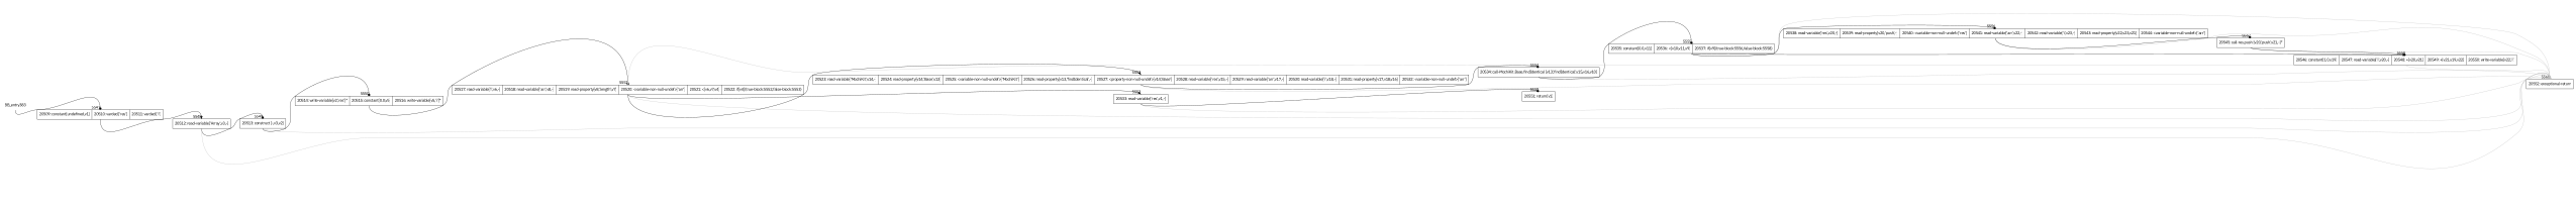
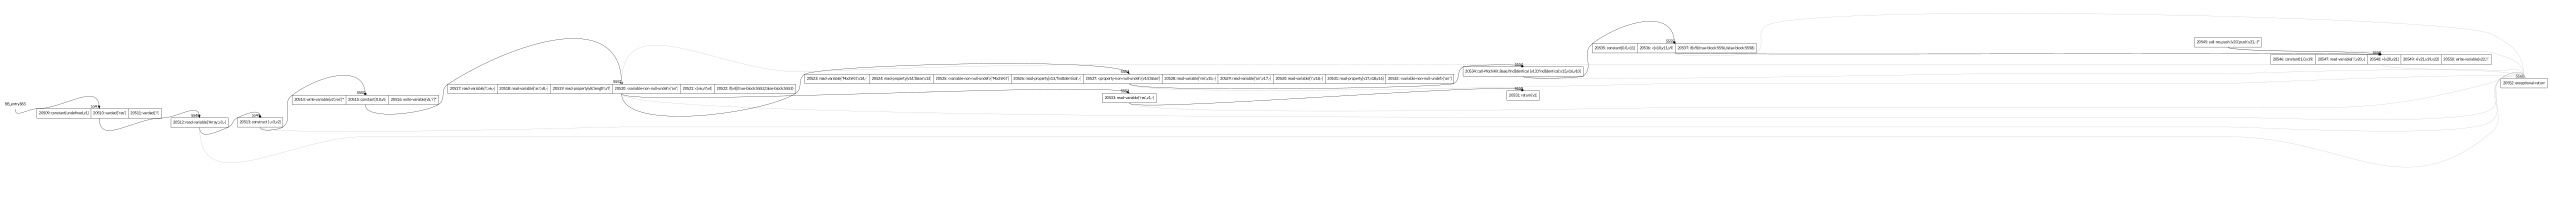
  digraph {
    fontname="IBM Plex Sans"
    rankdir=LR
    node [fontname="IBM Plex Sans" shape=record]
    edge [arrowhead=dot fontname="IBM Plex Sans" headport=n tailport=s]
    BB_entry383 [shape=none]
    n2 [label="{20509: constant[undefined,v1]|20510: vardecl['res']|20511: vardecl['i']}"]
    n3 [label="{20512: read-variable['Array',v3,-]}"]
    n4 [label="{20513: construct [-,v3,v2]}"]
    n5 [label="{20552: exceptional-return}"]
    n6 [label="{20514: write-variable[v2,'res']*|20515: constant[0.0,v5]|20516: write-variable[v5,'i']*}"]
    n7 [label="{20517: read-variable['i',v6,-]|20518: read-variable['arr',v8,-]|20519: read-property[v8,'length',v7]|20520: \<variable-non-null-undef\>['arr']|20521: \<[v6,v7,v4]|20522: if[v4](true-block:5552,false-block:5553)}"]
    n8 [label="{20523: read-variable['MochiKit',v14,-]|20524: read-property[v14,'Base',v13]|20525: \<variable-non-null-undef\>['MochiKit']|20526: read-property[v13,'findIdentical',-]|20527: \<property-non-null-undef\>[v14,'Base']|20528: read-variable['res',v15,-]|20529: read-variable['arr',v17,-]|20530: read-variable['i',v18,-]|20531: read-property[v17,v18,v16]|20532: \<variable-non-null-undef\>['arr']}"]
    n9 [label="{20533: read-variable['res',v1,-]}"]
    n10 [label="{20534: call-MochiKit.Base.findIdentical [v13,'findIdentical',v15,v16,v10]}"]
    n11 [label="{20551: return[v1]}"]
    n12 [label="{20535: constant[0.0,v11]|20536: \<[v10,v11,v9]|20537: if[v9](true-block:5556,false-block:5558)}"]
-   n13 [label="{20538: read-variable['res',v20,-]|20539: read-property[v20,'push',-]|20540: \<variable-non-null-undef\>['res']|20541: read-variable['arr',v22,-]|20542: read-variable['i',v23,-]|20543: read-property[v22,v23,v21]|20544: \<variable-non-null-undef\>['arr']}"]
    n14 [label="{20546: constant[1.0,v19]|20547: read-variable['i',v20,-]|20548: +[v20,v21]|20549: +[v21,v19,v22]|20550: write-variable[v22,'i']}"]
    n15 [label="{20545: call-res.push [v20,'push',v21,-]*}"]
-   BB_entry383 -> n2 [headlabel="    5547"]
+   BB_entry383 -> n2 [arrowhead=normal headlabel="    5547"]
    n2 -> n3 [arrowhead=normal headlabel="      5548"]
    n3 -> n4 [headlabel="      5549"]
    n3 -> n5 [arrowhead=normal color=gray headlabel="      5560"]
    n4 -> n5 [arrowhead=normal color=gray]
    n4 -> n6 [headlabel="      5550"]
    n6 -> n7 [headlabel="      5551"]
    n7 -> n5 [arrowhead=normal color=gray]
    n7 -> n8 [arrowhead=normal headlabel="      5552"]
    n7 -> n9 [arrowhead=normal headlabel="      5553"]
    n8 -> n5 [color=gray]
    n8 -> n10 [headlabel="      5554"]
    n9 -> n5 [color=gray]
    n9 -> n11 [headlabel="      5559"]
    n10 -> n5 [color=gray]
    n10 -> n12 [headlabel="      5555"]
    n12 -> n5 [color=gray]
-   n12 -> n13 [headlabel="      5556"]
    n12 -> n14 [arrowhead=normal headlabel="      5558"]
-   n13 -> n5 [color=gray]
-   n13 -> n15 [headlabel="      5557"]
    n14 -> n5 [arrowhead=normal color=gray]
    n14 -> n7 [arrowhead=normal color=gray]
    n15 -> n5 [color=gray]
    n15 -> n14
  }
